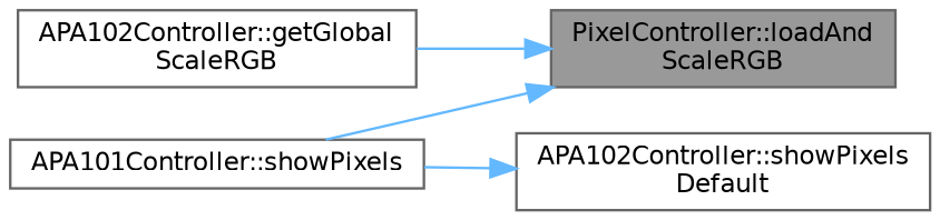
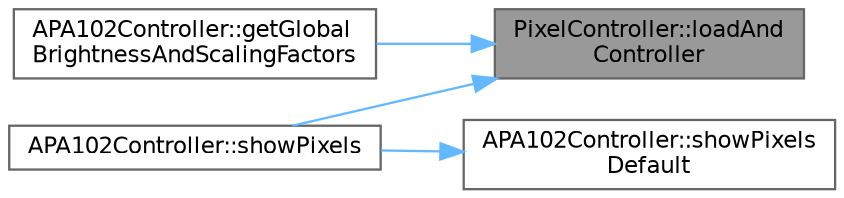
  digraph {
    rankdir=RL
    node [color=grey40 fillcolor=white fontname=Helvetica fontsize=10 shape=box style=filled]
    edge [color=steelblue1 dir=back fontname=Helvetica fontsize=10 labelfontname=Helvetica labelfontsize=10 style=solid]
-   n1 [color=gray40 fillcolor=grey60 fontcolor=black height=0.2 label="PixelController::loadAnd\lScaleRGB" width=0.4]
-   n2 [height=0.2 label="APA102Controller::getGlobal\lScaleRGB" width=0.4]
-   n3 [height=0.2 label="APA101Controller::showPixels" width=0.4]
+   n1 [color=gray40 fillcolor=grey60 fontcolor=black height=0.2 label="PixelController::loadAnd\lController" width=0.4]
+   n2 [height=0.2 label="APA102Controller::getGlobal\lBrightnessAndScalingFactors" width=0.4]
+   n3 [height=0.2 label="APA102Controller::showPixels" width=0.4]
    n4 [height=0.2 label="APA102Controller::showPixels\lDefault" width=0.4]
    n1 -> n2
    n1 -> n3
    n4 -> n3
  }
